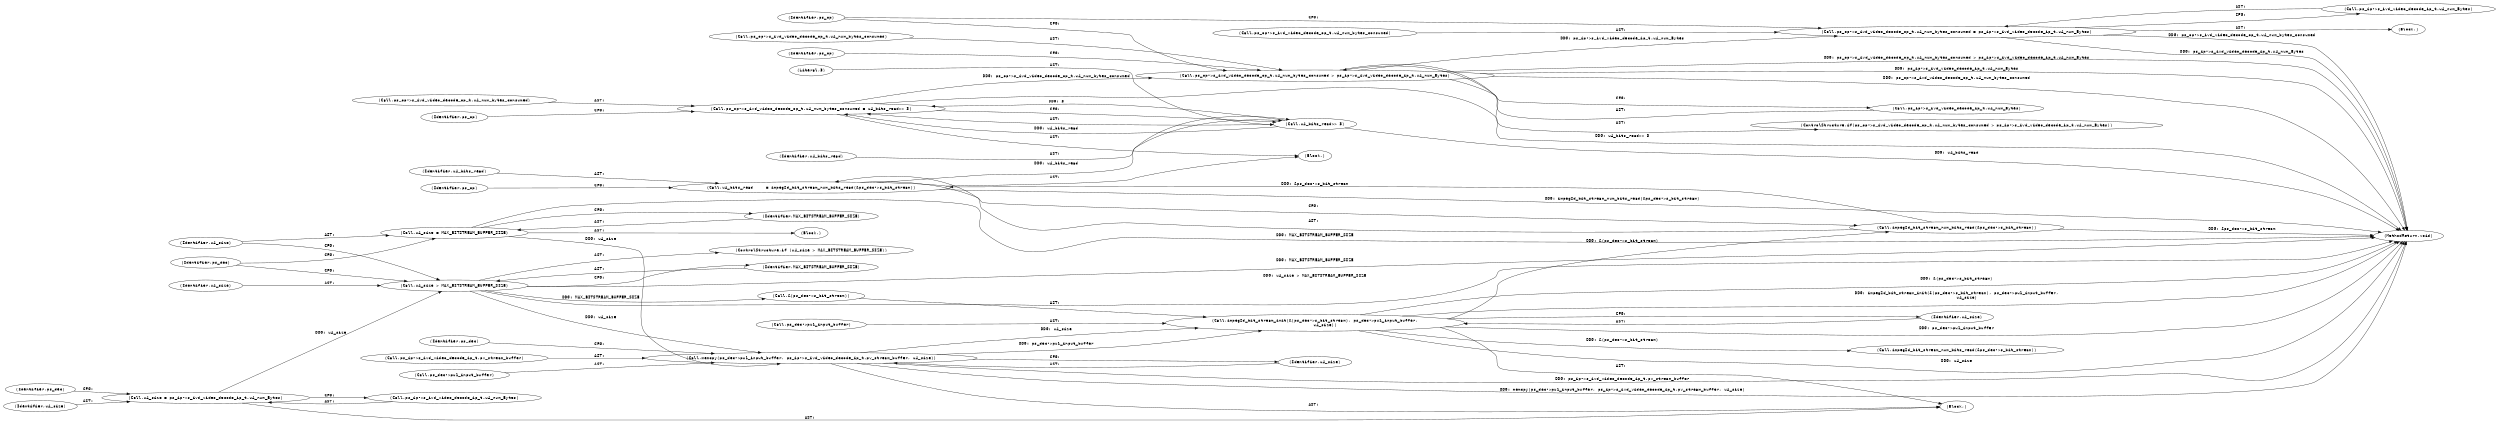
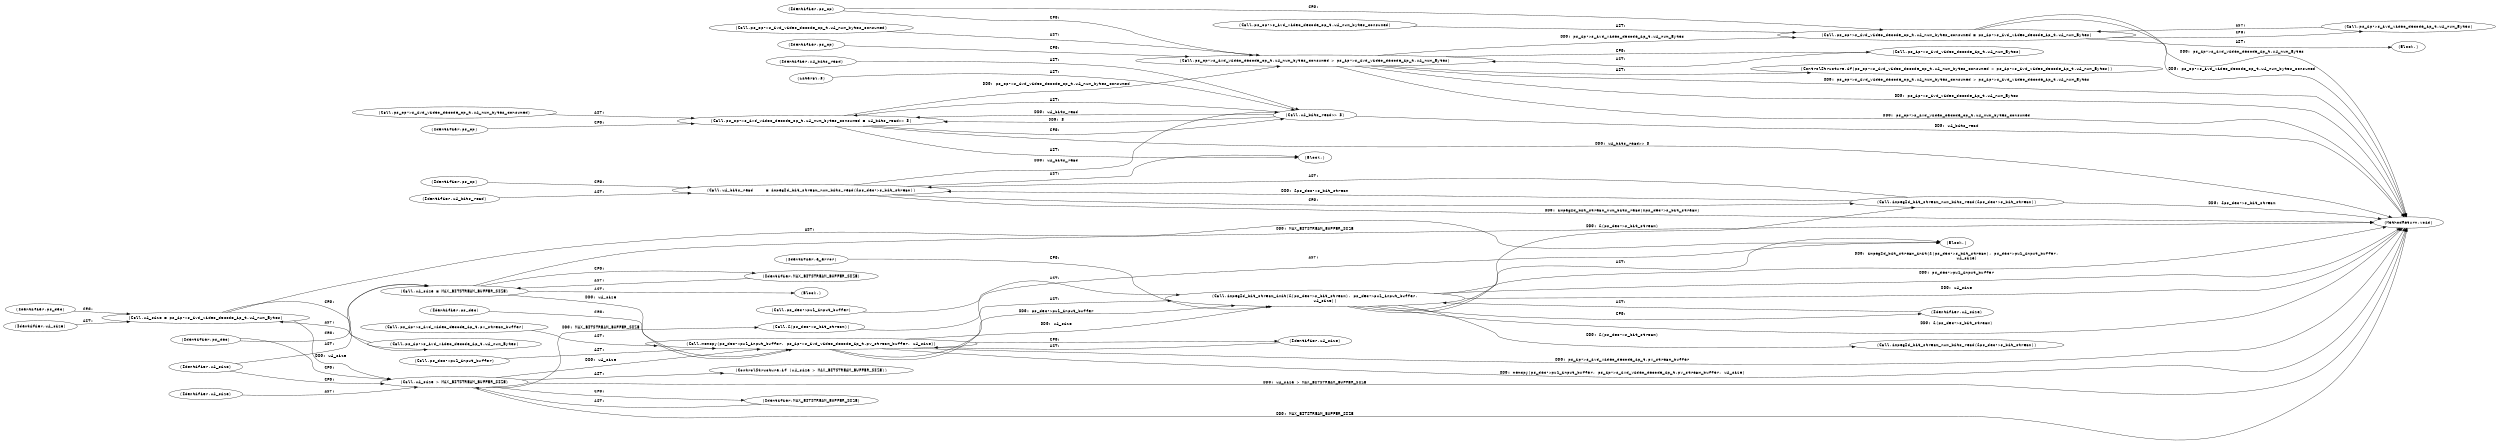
  digraph {
    fontname="DejaVu Sans Mono"
    rankdir=LR
    node [fontname="DejaVu Sans Mono"]
    edge [fontname="DejaVu Sans Mono"]
    n1 [label="(Call,ps_op->s_ivd_video_decode_op_t.u4_num_bytes_consumed = u4_bits_read>> 3)"]
    n2 [label="(Call,u4_bits_read>> 3)"]
    n3 [label="(Call,ps_op->s_ivd_video_decode_op_t.u4_num_bytes_consumed > ps_ip->s_ivd_video_decode_ip_t.u4_num_Bytes)"]
    n4 [label="(MethodReturn,void)"]
    n5 [label="(Block,)"]
    n6 [label="(Call,ps_op->s_ivd_video_decode_op_t.u4_num_bytes_consumed = ps_ip->s_ivd_video_decode_ip_t.u4_num_Bytes)"]
    n7 [label="(Call,ps_ip->s_ivd_video_decode_ip_t.u4_num_Bytes)"]
    n8 [label="(ControlStructure,if(ps_op->s_ivd_video_decode_op_t.u4_num_bytes_consumed > ps_ip->s_ivd_video_decode_ip_t.u4_num_Bytes))"]
    n9 [label="(Literal,3)"]
    n10 [label="(Call,u4_bits_read     = impeg2d_bit_stream_num_bits_read(&ps_dec->s_bit_stream))"]
    n11 [label="(Call,impeg2d_bit_stream_num_bits_read(&ps_dec->s_bit_stream))"]
    n12 [label="(Call,impeg2d_bit_stream_init(&(ps_dec->s_bit_stream), ps_dec->pu1_input_buffer,\n        u4_size))"]
    n13 [label="(Identifier,u4_size)"]
    n14 [label="(Block,)"]
    n15 [label="(Call,impeg2d_bit_stream_num_bits_read(&ps_dec->s_bit_stream))"]
    n16 [label="(Call,memcpy(ps_dec->pu1_input_buffer, ps_ip->s_ivd_video_decode_ip_t.pv_stream_buffer, u4_size))"]
    n17 [label="(Identifier,u4_size)"]
    n18 [label="(Call,u4_size = MAX_BITSTREAM_BUFFER_SIZE)"]
    n19 [label="(Identifier,MAX_BITSTREAM_BUFFER_SIZE)"]
    n20 [label="(Block,)"]
    n21 [label="(Call,u4_size > MAX_BITSTREAM_BUFFER_SIZE)"]
    n22 [label="(ControlStructure,if (u4_size > MAX_BITSTREAM_BUFFER_SIZE))"]
    n23 [label="(Identifier,MAX_BITSTREAM_BUFFER_SIZE)"]
    n24 [label="(Call,&(ps_dec->s_bit_stream))"]
    n25 [label="(Call,u4_size = ps_ip->s_ivd_video_decode_ip_t.u4_num_Bytes)"]
    n26 [label="(Call,ps_ip->s_ivd_video_decode_ip_t.u4_num_Bytes)"]
    n27 [label="(Block,)"]
    n28 [label="(Call,ps_ip->s_ivd_video_decode_ip_t.u4_num_Bytes)"]
    n29 [label="(Call,ps_op->s_ivd_video_decode_op_t.u4_num_bytes_consumed)"]
    n30 [label="(Call,ps_ip->s_ivd_video_decode_ip_t.pv_stream_buffer)"]
    n31 [label="(Call,ps_dec->pu1_input_buffer)"]
    n32 [label="(Identifier,ps_dec)"]
    n33 [label="(Identifier,u4_size)"]
    n34 [label="(Identifier,ps_dec)"]
+   n35 [label="(Identifier,e_error)"]
    n36 [label="(Identifier,u4_size)"]
    n37 [label="(Identifier,ps_op)"]
    n38 [label="(Call,ps_op->s_ivd_video_decode_op_t.u4_num_bytes_consumed)"]
    n39 [label="(Identifier,u4_size)"]
    n40 [label="(Identifier,ps_op)"]
    n41 [label="(Identifier,ps_op)"]
    n42 [label="(Identifier,ps_op)"]
    n43 [label="(Call,ps_dec->pu1_input_buffer)"]
    n44 [label="(Call,ps_op->s_ivd_video_decode_op_t.u4_num_bytes_consumed)"]
    n45 [label="(Identifier,u4_bits_read)"]
    n46 [label="(Identifier,ps_dec)"]
    n47 [label="(Identifier,u4_bits_read)"]
    n1 -> n2 [label="CFG: "]
    n1 -> n3 [label="DDG: ps_op->s_ivd_video_decode_op_t.u4_num_bytes_consumed"]
    n1 -> n4 [label="DDG: u4_bits_read>> 3"]
    n1 -> n5 [label="AST: "]
    n2 -> n1 [label="AST: "]
    n2 -> n1 [label="DDG: u4_bits_read"]
    n2 -> n1 [label="DDG: 3"]
    n2 -> n4 [label="DDG: u4_bits_read"]
    n3 -> n4 [label="DDG: ps_op->s_ivd_video_decode_op_t.u4_num_bytes_consumed > ps_ip->s_ivd_video_decode_ip_t.u4_num_Bytes"]
    n3 -> n4 [label="DDG: ps_ip->s_ivd_video_decode_ip_t.u4_num_Bytes"]
    n3 -> n4 [label="DDG: ps_op->s_ivd_video_decode_op_t.u4_num_bytes_consumed"]
    n3 -> n6 [label="DDG: ps_ip->s_ivd_video_decode_ip_t.u4_num_Bytes"]
    n3 -> n7 [label="CFG: "]
    n3 -> n8 [label="AST: "]
    n6 -> n4 [label="DDG: ps_op->s_ivd_video_decode_op_t.u4_num_bytes_consumed"]
    n6 -> n4 [label="DDG: ps_ip->s_ivd_video_decode_ip_t.u4_num_Bytes"]
    n6 -> n27 [label="AST: "]
    n6 -> n28 [label="CFG: "]
    n7 -> n3 [label="AST: "]
    n9 -> n2 [label="AST: "]
    n10 -> n2 [label="DDG: u4_bits_read"]
    n10 -> n4 [label="DDG: impeg2d_bit_stream_num_bits_read(&ps_dec->s_bit_stream)"]
    n10 -> n5 [label="AST: "]
    n10 -> n11 [label="CFG: "]
    n11 -> n4 [label="DDG: &ps_dec->s_bit_stream"]
    n11 -> n10 [label="AST: "]
    n11 -> n10 [label="DDG: &ps_dec->s_bit_stream"]
    n12 -> n4 [label="DDG: ps_dec->pu1_input_buffer"]
    n12 -> n4 [label="DDG: u4_size"]
    n12 -> n4 [label="DDG: &(ps_dec->s_bit_stream)"]
    n12 -> n4 [label="DDG: impeg2d_bit_stream_init(&(ps_dec->s_bit_stream), ps_dec->pu1_input_buffer,\n        u4_size)"]
    n12 -> n11 [label="DDG: &(ps_dec->s_bit_stream)"]
    n12 -> n13 [label="CFG: "]
    n12 -> n14 [label="AST: "]
    n12 -> n15 [label="DDG: &(ps_dec->s_bit_stream)"]
    n13 -> n12 [label="AST: "]
    n16 -> n4 [label="DDG: ps_ip->s_ivd_video_decode_ip_t.pv_stream_buffer"]
    n16 -> n4 [label="DDG: memcpy(ps_dec->pu1_input_buffer, ps_ip->s_ivd_video_decode_ip_t.pv_stream_buffer, u4_size)"]
    n16 -> n12 [label="DDG: ps_dec->pu1_input_buffer"]
    n16 -> n12 [label="DDG: u4_size"]
    n16 -> n14 [label="AST: "]
    n16 -> n17 [label="CFG: "]
    n17 -> n16 [label="AST: "]
    n18 -> n4 [label="DDG: MAX_BITSTREAM_BUFFER_SIZE"]
    n18 -> n16 [label="DDG: u4_size"]
    n18 -> n19 [label="CFG: "]
    n18 -> n20 [label="AST: "]
    n19 -> n18 [label="AST: "]
    n21 -> n4 [label="DDG: u4_size > MAX_BITSTREAM_BUFFER_SIZE"]
    n21 -> n4 [label="DDG: MAX_BITSTREAM_BUFFER_SIZE"]
    n21 -> n16 [label="DDG: u4_size"]
    n21 -> n22 [label="AST: "]
    n21 -> n23 [label="CFG: "]
    n21 -> n24 [label="DDG: MAX_BITSTREAM_BUFFER_SIZE"]
    n23 -> n21 [label="AST: "]
    n24 -> n12 [label="AST: "]
    n25 -> n14 [label="AST: "]
    n25 -> n21 [label="DDG: u4_size"]
    n25 -> n26 [label="CFG: "]
    n26 -> n25 [label="AST: "]
    n28 -> n6 [label="AST: "]
    n29 -> n3 [label="AST: "]
    n30 -> n16 [label="AST: "]
    n31 -> n16 [label="AST: "]
    n32 -> n25 [label="CFG: "]
    n33 -> n18 [label="AST: "]
    n33 -> n21 [label="CFG: "]
    n34 -> n16 [label="CFG: "]
+   n35 -> n12 [label="CFG: "]
    n36 -> n25 [label="AST: "]
    n37 -> n3 [label="CFG: "]
    n38 -> n1 [label="AST: "]
    n39 -> n21 [label="AST: "]
    n40 -> n3 [label="CFG: "]
    n40 -> n6 [label="CFG: "]
    n41 -> n1 [label="CFG: "]
    n42 -> n10 [label="CFG: "]
    n43 -> n12 [label="AST: "]
    n44 -> n6 [label="AST: "]
    n45 -> n10 [label="AST: "]
    n46 -> n18 [label="CFG: "]
    n46 -> n21 [label="CFG: "]
    n47 -> n2 [label="AST: "]
  }
